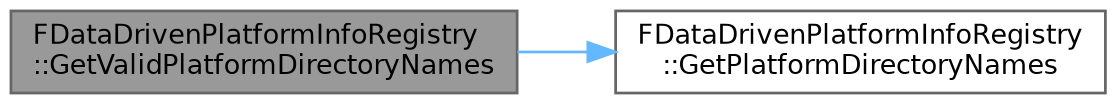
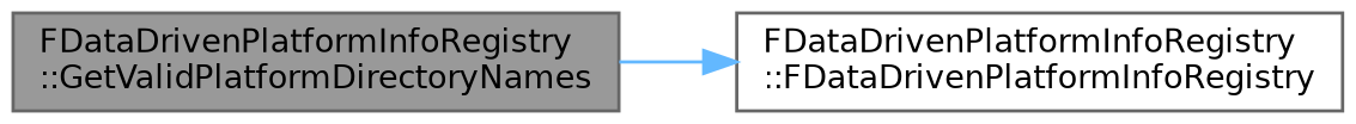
  digraph {
    rankdir=LR
    node [fontname=Helvetica fontsize=10 shape=box style=filled]
    n1 [color=gray40 fillcolor=grey60 fontcolor=black height=0.2 label="FDataDrivenPlatformInfoRegistry\l::GetValidPlatformDirectoryNames" width=0.4]
-   n2 [color=grey40 fillcolor=white height=0.2 label="FDataDrivenPlatformInfoRegistry\l::GetPlatformDirectoryNames" width=0.4]
+   n2 [color=grey40 fillcolor=white height=0.2 label="FDataDrivenPlatformInfoRegistry\l::FDataDrivenPlatformInfoRegistry" width=0.4]
    n1 -> n2 [color=steelblue1 fontname=Helvetica fontsize=10 labelfontname=Helvetica labelfontsize=10 style=solid]
  }
